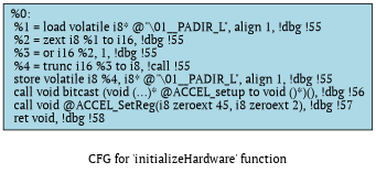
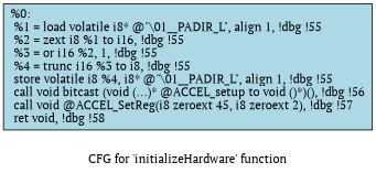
  digraph {
    label="CFG for 'initializeHardware' function"
    fontname="PT Serif"
-   n1 [label="{%0:\l  %1 = load volatile i8* @\"\\01__PADIR_L\", align 1, !dbg !55\l  %2 = zext i8 %1 to i16, !dbg !55\l  %3 = or i16 %2, 1, !dbg !55\l  %4 = trunc i16 %3 to i8, !call !55\l  store volatile i8 %4, i8* @\"\\01__PADIR_L\", align 1, !dbg !55\l  call void bitcast (void (...)* @ACCEL_setup to void ()*)(), !dbg !56\l  call void @ACCEL_SetReg(i8 zeroext 45, i8 zeroext 2), !dbg !57\l  ret void, !dbg !58\l}" shape=record style=filled fillcolor=lightblue fontname="PT Serif"]
+   n1 [label="{%0:\l  %1 = load volatile i8* @\"\\01__PADIR_L\", align 1, !dbg !55\l  %2 = zext i8 %1 to i16, !dbg !55\l  %3 = or i16 %2, 1, !dbg !55\l  %4 = trunc i16 %3 to i8, !dbg !55\l  store volatile i8 %4, i8* @\"\\01__PADIR_L\", align 1, !dbg !55\l  call void bitcast (void (...)* @ACCEL_setup to void ()*)(), !dbg !56\l  call void @ACCEL_SetReg(i8 zeroext 45, i8 zeroext 2), !dbg !57\l  ret void, !dbg !58\l}" shape=record style=filled fillcolor=lightblue fontname="PT Serif"]
  }
